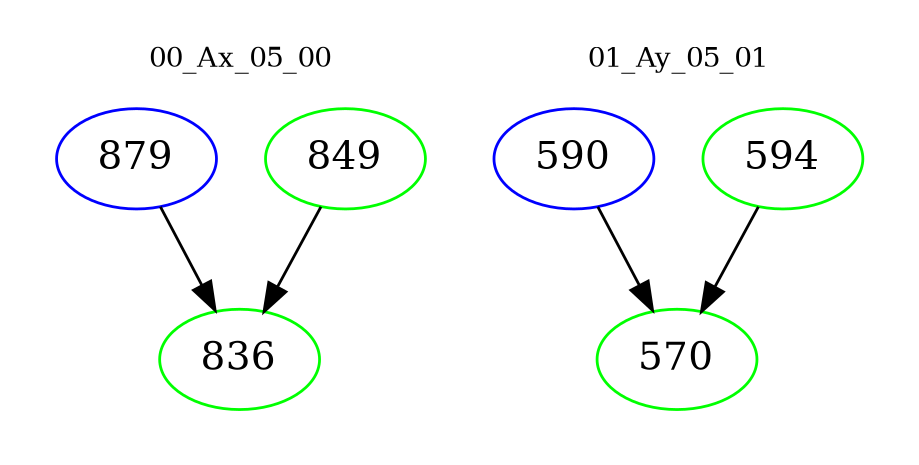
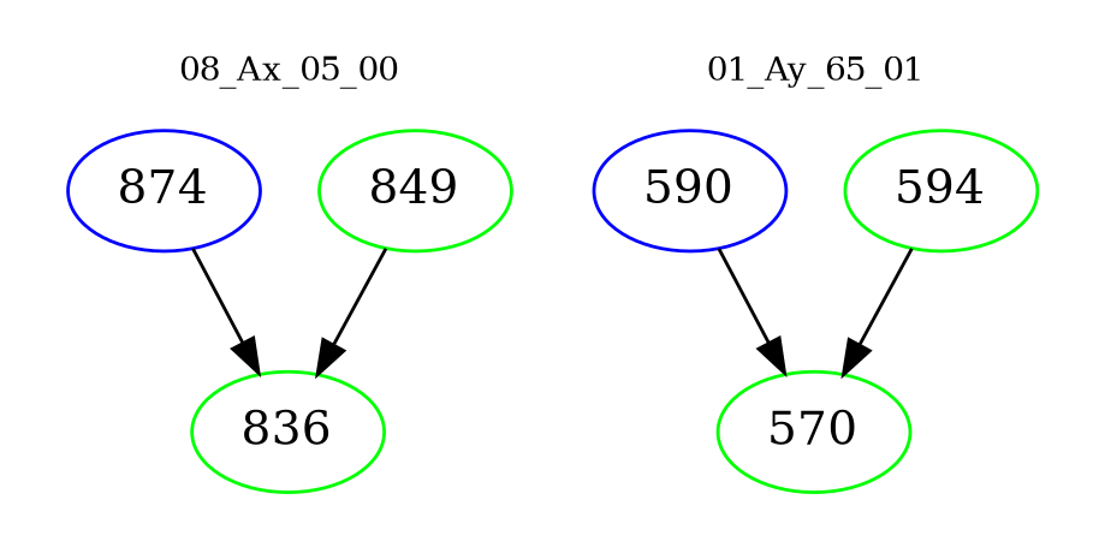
  digraph {
    node [color=green]
    edge [color=black]
    n1 [label=849]
    n2 [label=836]
-   n3 [color=blue label=879]
+   n3 [color=blue label=874]
    n4 [label=594]
    n5 [label=570]
    n6 [color=blue label=590]
    subgraph cluster_1 {
      color=white
      fontsize=10
-     label="00_Ax_05_00"
+     label="08_Ax_05_00"
      n1
      n2
      n3
    }
    subgraph cluster_2 {
      color=white
      fontsize=10
-     label="01_Ay_05_01"
+     label="01_Ay_65_01"
      n4
      n5
      n6
    }
    n1 -> n2
    n3 -> n2
    n4 -> n5
    n6 -> n5
  }
